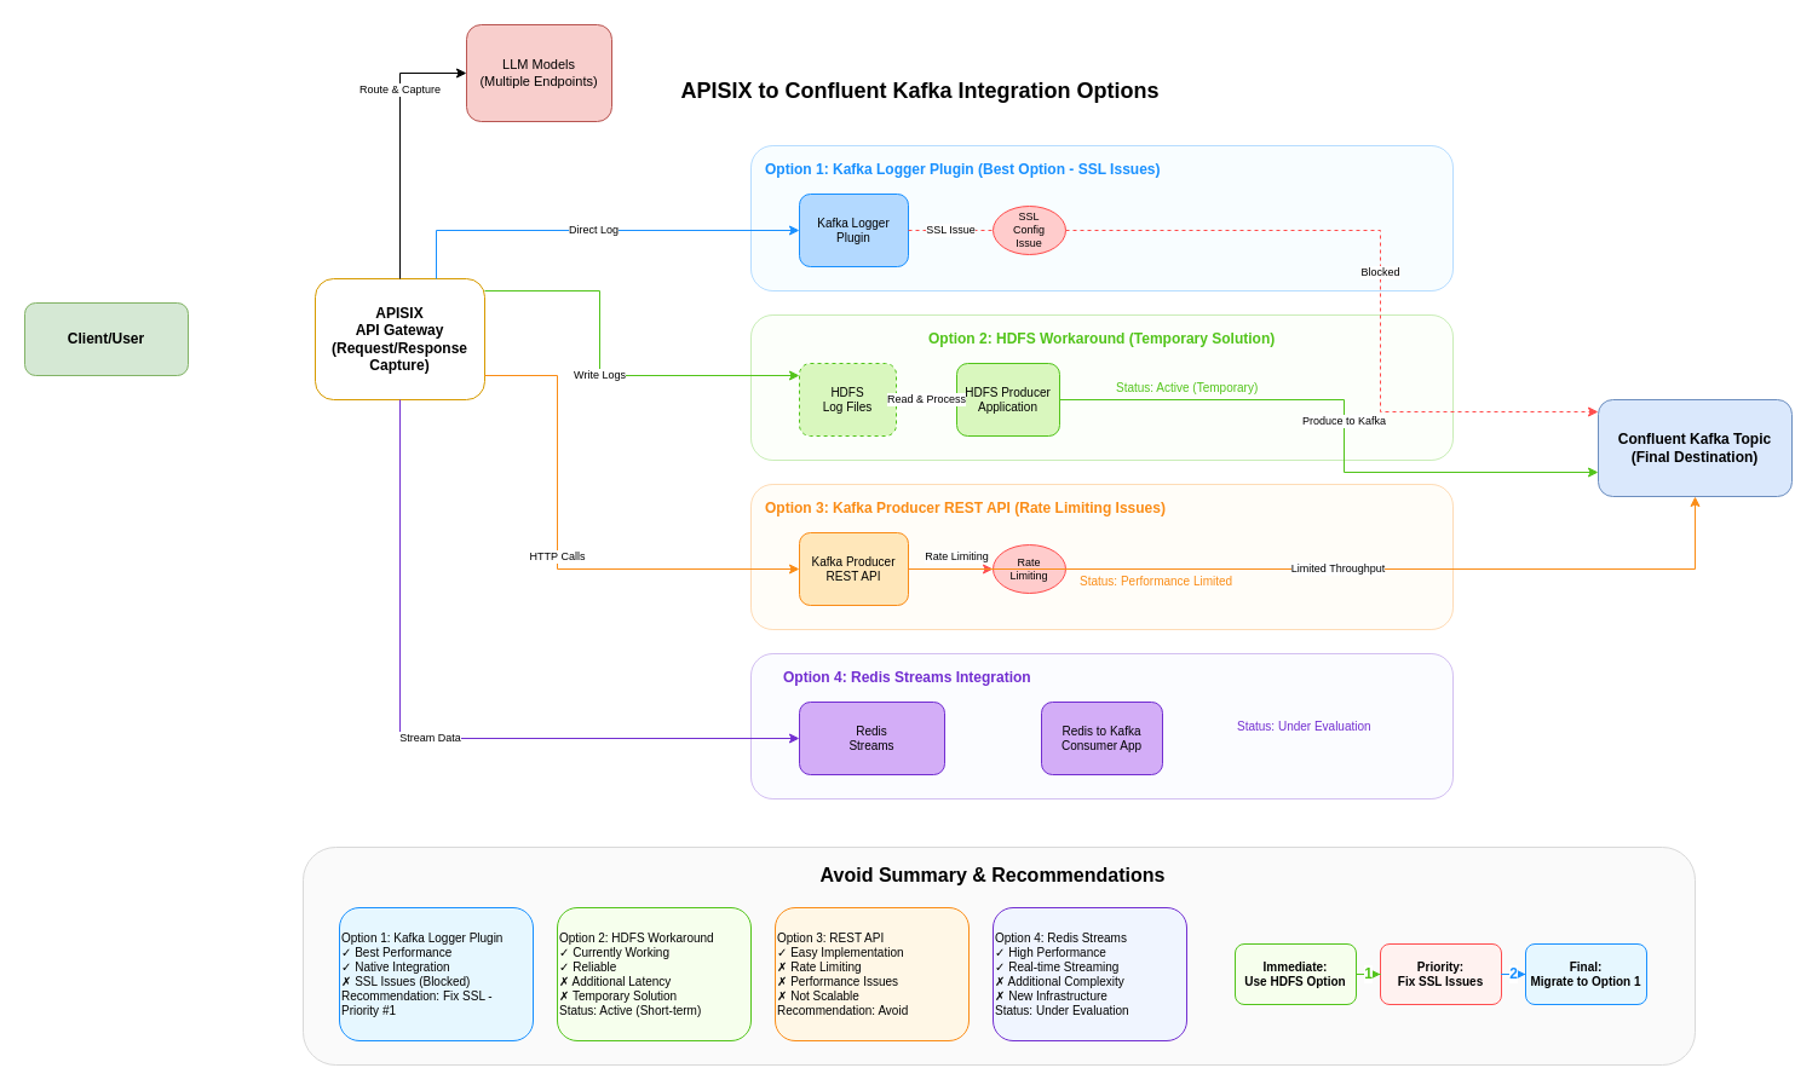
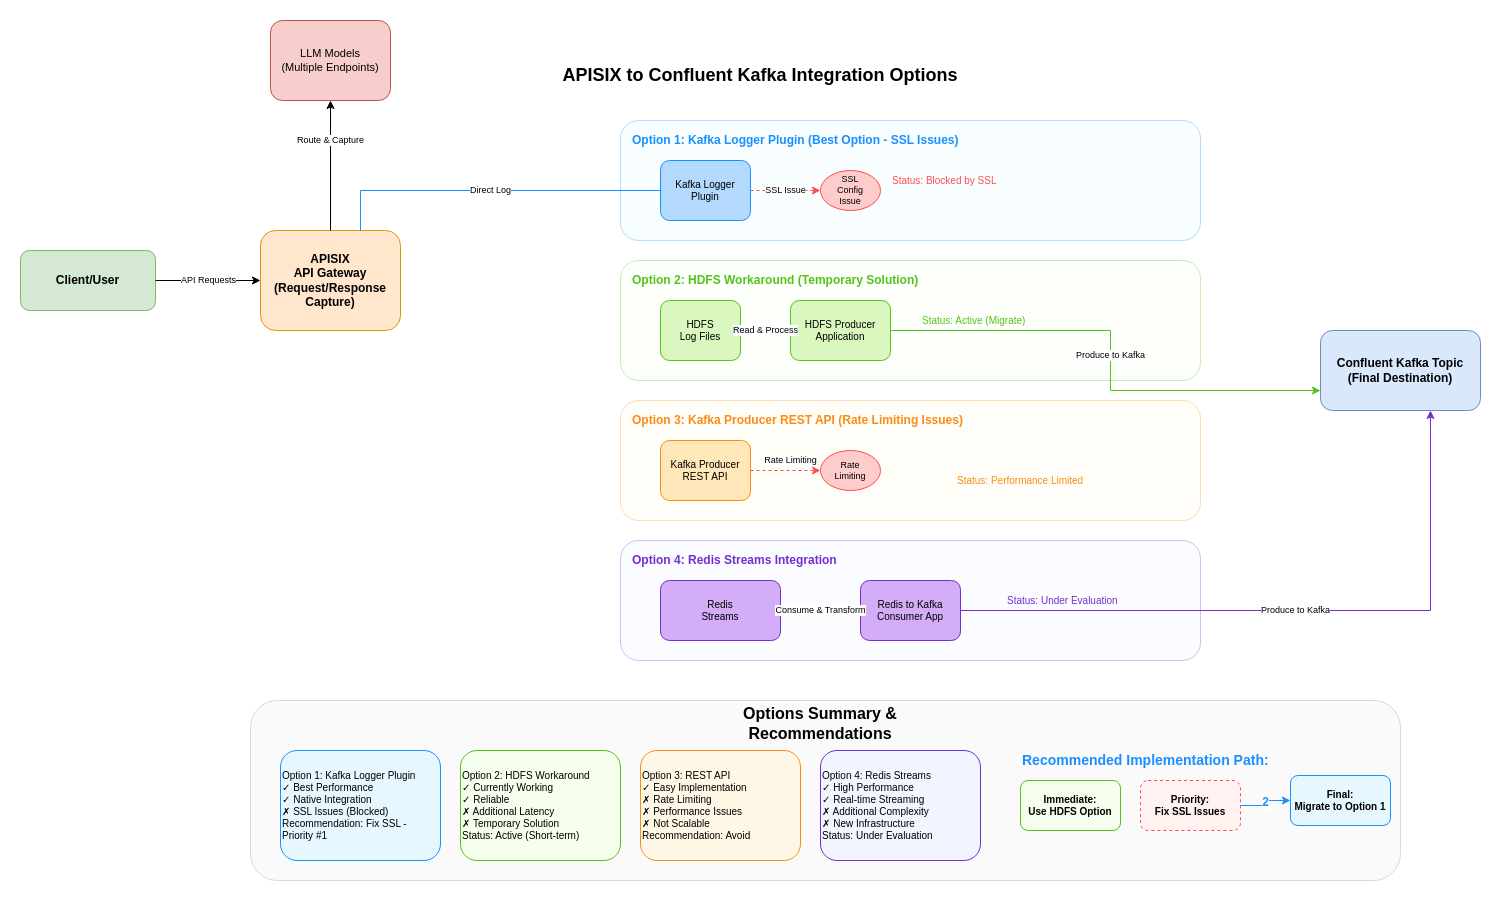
  <mxCell id="0" />
  <mxCell id="1" parent="0" />
  <mxCell id="2" value="APISIX to Confluent Kafka Integration Options" style="text;html=1;strokeColor=none;fillColor=none;align=center;verticalAlign=middle;whiteSpace=wrap;rounded=0;fontSize=18;fontStyle=1;" vertex="1" parent="1"><mxGeometry x="560" y="60" width="400" height="30" as="geometry" /></mxCell>
  <mxCell id="3" value="Client/User" style="rounded=1;whiteSpace=wrap;html=1;fillColor=#d5e8d4;strokeColor=#82b366;fontStyle=1;fontSize=12;" vertex="1" parent="1"><mxGeometry x="20" y="250" width="135" height="60" as="geometry" /></mxCell>
- <mxCell id="4" value="APISIX&#10;API Gateway&#10;(Request/Response&#10;Capture)" style="rounded=1;whiteSpace=wrap;html=1;fillColor=#ffffff;strokeColor=#d79b00;fontStyle=1;fontSize=12;" vertex="1" parent="1"><mxGeometry x="260" y="230" width="140" height="100" as="geometry" /></mxCell>
- <mxCell id="5" value="LLM Models&#10;(Multiple Endpoints)" style="rounded=1;whiteSpace=wrap;html=1;fillColor=#f8cecc;strokeColor=#b85450;fontSize=11;" vertex="1" parent="1"><mxGeometry x="385" y="20" width="120" height="80" as="geometry" /></mxCell>
+ <mxCell id="4" value="APISIX&#10;API Gateway&#10;(Request/Response&#10;Capture)" style="rounded=1;whiteSpace=wrap;html=1;fillColor=#ffe6cc;strokeColor=#d79b00;fontStyle=1;fontSize=12;" vertex="1" parent="1"><mxGeometry x="260" y="230" width="140" height="100" as="geometry" /></mxCell>
+ <mxCell id="5" value="LLM Models&#10;(Multiple Endpoints)" style="rounded=1;whiteSpace=wrap;html=1;fillColor=#f8cecc;strokeColor=#b85450;fontSize=11;" vertex="1" parent="1"><mxGeometry x="270" y="20" width="120" height="80" as="geometry" /></mxCell>
  <mxCell id="6" value="Confluent Kafka Topic&#10;(Final Destination)" style="rounded=1;whiteSpace=wrap;html=1;fillColor=#dae8fc;strokeColor=#6c8ebf;fontStyle=1;fontSize=12;" vertex="1" parent="1"><mxGeometry x="1320" y="330" width="160" height="80" as="geometry" /></mxCell>
  <mxCell id="7" value="" style="rounded=1;whiteSpace=wrap;html=1;fillColor=#e6f7ff;strokeColor=#1890ff;opacity=30;" vertex="1" parent="1"><mxGeometry x="620" y="120" width="580" height="120" as="geometry" /></mxCell>
  <mxCell id="8" value="Option 1: Kafka Logger Plugin (Best Option - SSL Issues)" style="text;html=1;strokeColor=none;fillColor=none;align=left;verticalAlign=middle;whiteSpace=wrap;rounded=0;fontSize=12;fontStyle=1;fontColor=#1890ff;" vertex="1" parent="1"><mxGeometry x="630" y="130" width="350" height="20" as="geometry" /></mxCell>
  <mxCell id="9" value="Kafka Logger&#10;Plugin" style="rounded=1;whiteSpace=wrap;html=1;fillColor=#b3d9ff;strokeColor=#1890ff;fontSize=10;" vertex="1" parent="1"><mxGeometry x="660" y="160" width="90" height="60" as="geometry" /></mxCell>
  <mxCell id="10" value="SSL&#10;Config&#10;Issue" style="ellipse;whiteSpace=wrap;html=1;fillColor=#ffcccc;strokeColor=#ff4d4d;fontSize=9;" vertex="1" parent="1"><mxGeometry x="820" y="170" width="60" height="40" as="geometry" /></mxCell>
+ <mxCell id="11" value="Status: Blocked by SSL" style="text;html=1;strokeColor=none;fillColor=none;align=left;verticalAlign=middle;whiteSpace=wrap;rounded=0;fontSize=10;fontColor=#ff4d4f;" vertex="1" parent="1"><mxGeometry x="890" y="170" width="120" height="20" as="geometry" /></mxCell>
  <mxCell id="12" value="" style="rounded=1;whiteSpace=wrap;html=1;fillColor=#f6ffed;strokeColor=#52c41a;opacity=30;" vertex="1" parent="1"><mxGeometry x="620" y="260" width="580" height="120" as="geometry" /></mxCell>
- <mxCell id="13" value="Option 2: HDFS Workaround (Temporary Solution)" style="text;html=1;strokeColor=none;fillColor=none;align=left;verticalAlign=middle;whiteSpace=wrap;rounded=0;fontSize=12;fontStyle=1;fontColor=#52c41a;" vertex="1" parent="1"><mxGeometry x="765" y="270" width="300" height="20" as="geometry" /></mxCell>
- <mxCell id="14" value="HDFS&#10;Log Files" style="rounded=1;whiteSpace=wrap;html=1;fillColor=#d9f7be;strokeColor=#52c41a;fontSize=10;dashed=1;" vertex="1" parent="1"><mxGeometry x="660" y="300" width="80" height="60" as="geometry" /></mxCell>
- <mxCell id="15" value="HDFS Producer&#10;Application" style="rounded=1;whiteSpace=wrap;html=1;fillColor=#d9f7be;strokeColor=#52c41a;fontSize=10;" vertex="1" parent="1"><mxGeometry x="790" y="300" width="85" height="60" as="geometry" /></mxCell>
- <mxCell id="16" value="Status: Active (Temporary)" style="text;html=1;strokeColor=none;fillColor=none;align=left;verticalAlign=middle;whiteSpace=wrap;rounded=0;fontSize=10;fontColor=#52c41a;" vertex="1" parent="1"><mxGeometry x="920" y="310" width="140" height="20" as="geometry" /></mxCell>
+ <mxCell id="13" value="Option 2: HDFS Workaround (Temporary Solution)" style="text;html=1;strokeColor=none;fillColor=none;align=left;verticalAlign=middle;whiteSpace=wrap;rounded=0;fontSize=12;fontStyle=1;fontColor=#52c41a;" vertex="1" parent="1"><mxGeometry x="630" y="270" width="300" height="20" as="geometry" /></mxCell>
+ <mxCell id="14" value="HDFS&#10;Log Files" style="rounded=1;whiteSpace=wrap;html=1;fillColor=#d9f7be;strokeColor=#52c41a;fontSize=10;" vertex="1" parent="1"><mxGeometry x="660" y="300" width="80" height="60" as="geometry" /></mxCell>
+ <mxCell id="15" value="HDFS Producer&#10;Application" style="rounded=1;whiteSpace=wrap;html=1;fillColor=#d9f7be;strokeColor=#52c41a;fontSize=10;" vertex="1" parent="1"><mxGeometry x="790" y="300" width="100" height="60" as="geometry" /></mxCell>
+ <mxCell id="16" value="Status: Active (Migrate)" style="text;html=1;strokeColor=none;fillColor=none;align=left;verticalAlign=middle;whiteSpace=wrap;rounded=0;fontSize=10;fontColor=#52c41a;" vertex="1" parent="1"><mxGeometry x="920" y="310" width="140" height="20" as="geometry" /></mxCell>
  <mxCell id="17" value="" style="rounded=1;whiteSpace=wrap;html=1;fillColor=#fff7e6;strokeColor=#fa8c16;opacity=30;" vertex="1" parent="1"><mxGeometry x="620" y="400" width="580" height="120" as="geometry" /></mxCell>
  <mxCell id="18" value="Option 3: Kafka Producer REST API (Rate Limiting Issues)" style="text;html=1;strokeColor=none;fillColor=none;align=left;verticalAlign=middle;whiteSpace=wrap;rounded=0;fontSize=12;fontStyle=1;fontColor=#fa8c16;" vertex="1" parent="1"><mxGeometry x="630" y="410" width="350" height="20" as="geometry" /></mxCell>
  <mxCell id="19" value="Kafka Producer&#10;REST API" style="rounded=1;whiteSpace=wrap;html=1;fillColor=#ffe7ba;strokeColor=#fa8c16;fontSize=10;" vertex="1" parent="1"><mxGeometry x="660" y="440" width="90" height="60" as="geometry" /></mxCell>
  <mxCell id="20" value="Rate&#10;Limiting" style="ellipse;whiteSpace=wrap;html=1;fillColor=#ffcccc;strokeColor=#ff4d4d;fontSize=9;" vertex="1" parent="1"><mxGeometry x="820" y="450" width="60" height="40" as="geometry" /></mxCell>
- <mxCell id="21" value="Status: Performance Limited" style="text;html=1;strokeColor=none;fillColor=none;align=left;verticalAlign=middle;whiteSpace=wrap;rounded=0;fontSize=10;fontColor=#fa8c16;" vertex="1" parent="1"><mxGeometry x="890" y="470" width="150" height="20" as="geometry" /></mxCell>
+ <mxCell id="21" value="Status: Performance Limited" style="text;html=1;strokeColor=none;fillColor=none;align=left;verticalAlign=middle;whiteSpace=wrap;rounded=0;fontSize=10;fontColor=#fa8c16;" vertex="1" parent="1"><mxGeometry x="955" y="470" width="150" height="20" as="geometry" /></mxCell>
  <mxCell id="22" value="" style="rounded=1;whiteSpace=wrap;html=1;fillColor=#f0f5ff;strokeColor=#722ed1;opacity=30;" vertex="1" parent="1"><mxGeometry x="620" y="540" width="580" height="120" as="geometry" /></mxCell>
- <mxCell id="23" value="Option 4: Redis Streams Integration" style="text;html=1;strokeColor=none;fillColor=none;align=left;verticalAlign=middle;whiteSpace=wrap;rounded=0;fontSize=12;fontStyle=1;fontColor=#722ed1;" vertex="1" parent="1"><mxGeometry x="645" y="550" width="250" height="20" as="geometry" /></mxCell>
+ <mxCell id="23" value="Option 4: Redis Streams Integration" style="text;html=1;strokeColor=none;fillColor=none;align=left;verticalAlign=middle;whiteSpace=wrap;rounded=0;fontSize=12;fontStyle=1;fontColor=#722ed1;" vertex="1" parent="1"><mxGeometry x="630" y="550" width="250" height="20" as="geometry" /></mxCell>
  <mxCell id="24" value="Redis&#10;Streams" style="rounded=1;whiteSpace=wrap;html=1;fillColor=#d3adf7;strokeColor=#722ed1;fontSize=10;" vertex="1" parent="1"><mxGeometry x="660" y="580" width="120" height="60" as="geometry" /></mxCell>
  <mxCell id="25" value="Redis to Kafka&#10;Consumer App" style="rounded=1;whiteSpace=wrap;html=1;fillColor=#d3adf7;strokeColor=#722ed1;fontSize=10;" vertex="1" parent="1"><mxGeometry x="860" y="580" width="100" height="60" as="geometry" /></mxCell>
- <mxCell id="26" value="Status: Under Evaluation" style="text;html=1;strokeColor=none;fillColor=none;align=left;verticalAlign=middle;whiteSpace=wrap;rounded=0;fontSize=10;fontColor=#722ed1;" vertex="1" parent="1"><mxGeometry x="1020" y="590" width="150" height="20" as="geometry" /></mxCell>
+ <mxCell id="26" value="Status: Under Evaluation" style="text;html=1;strokeColor=none;fillColor=none;align=left;verticalAlign=middle;whiteSpace=wrap;rounded=0;fontSize=10;fontColor=#722ed1;" vertex="1" parent="1"><mxGeometry x="1005" y="590" width="150" height="20" as="geometry" /></mxCell>
+ <mxCell id="27" value="API Requests" style="edgeStyle=orthogonalEdgeStyle;rounded=0;orthogonalLoop=1;jettySize=auto;html=1;fontSize=9;" edge="1" parent="1" source="3" target="4"><mxGeometry relative="1" as="geometry" /></mxCell>
  <mxCell id="28" value="Route &amp; Capture" style="edgeStyle=orthogonalEdgeStyle;rounded=0;orthogonalLoop=1;jettySize=auto;html=1;fontSize=9;" edge="1" parent="1" source="4" target="5"><mxGeometry x="0.385" relative="1" as="geometry"><Array as="points"><mxPoint x="330" y="280" /><mxPoint x="330" y="60" /></Array><mxPoint as="offset" /></mxGeometry></mxCell>
- <mxCell id="29" value="Direct Log" style="edgeStyle=orthogonalEdgeStyle;rounded=0;orthogonalLoop=1;jettySize=auto;html=1;fontSize=9;strokeColor=#1890ff;" edge="1" parent="1" source="4" target="9"><mxGeometry relative="1" as="geometry"><Array as="points"><mxPoint x="360" y="190" /></Array></mxGeometry></mxCell>
- <mxCell id="30" value="SSL Issue" style="edgeStyle=orthogonalEdgeStyle;rounded=0;orthogonalLoop=1;jettySize=auto;html=1;fontSize=9;strokeColor=#ff4d4d;dashed=1;endArrow=none;" edge="1" parent="1" source="9" target="10"><mxGeometry relative="1" as="geometry" /></mxCell>
- <mxCell id="31" value="Blocked" style="edgeStyle=orthogonalEdgeStyle;rounded=0;orthogonalLoop=1;jettySize=auto;html=1;fontSize=9;strokeColor=#ff4d4d;dashed=1;" edge="1" parent="1" source="10" target="6"><mxGeometry relative="1" as="geometry"><Array as="points"><mxPoint x="1140" y="190" /><mxPoint x="1140" y="340" /></Array></mxGeometry></mxCell>
- <mxCell id="32" value="Write Logs" style="edgeStyle=orthogonalEdgeStyle;rounded=0;orthogonalLoop=1;jettySize=auto;html=1;fontSize=9;strokeColor=#52c41a;" edge="1" parent="1" source="4" target="14"><mxGeometry relative="1" as="geometry"><Array as="points"><mxPoint x="495" y="240" /><mxPoint x="495" y="310" /></Array></mxGeometry></mxCell>
+ <mxCell id="29" value="Direct Log" style="edgeStyle=orthogonalEdgeStyle;rounded=0;orthogonalLoop=1;jettySize=auto;html=1;fontSize=9;strokeColor=#1890ff;endArrow=none;" edge="1" parent="1" source="4" target="9"><mxGeometry relative="1" as="geometry"><Array as="points"><mxPoint x="360" y="190" /></Array></mxGeometry></mxCell>
+ <mxCell id="30" value="SSL Issue" style="edgeStyle=orthogonalEdgeStyle;rounded=0;orthogonalLoop=1;jettySize=auto;html=1;fontSize=9;strokeColor=#ff4d4d;dashed=1;" edge="1" parent="1" source="9" target="10"><mxGeometry relative="1" as="geometry" /></mxCell>
  <mxCell id="33" value="Read &amp; Process" style="edgeStyle=orthogonalEdgeStyle;rounded=0;orthogonalLoop=1;jettySize=auto;html=1;fontSize=9;strokeColor=#52c41a;" edge="1" parent="1" source="14" target="15"><mxGeometry relative="1" as="geometry" /></mxCell>
  <mxCell id="34" value="Produce to Kafka" style="edgeStyle=orthogonalEdgeStyle;rounded=0;orthogonalLoop=1;jettySize=auto;html=1;fontSize=9;strokeColor=#52c41a;" edge="1" parent="1" source="15" target="6"><mxGeometry relative="1" as="geometry"><Array as="points"><mxPoint x="1110" y="330" /><mxPoint x="1110" y="390" /></Array></mxGeometry></mxCell>
- <mxCell id="35" value="HTTP Calls" style="edgeStyle=orthogonalEdgeStyle;rounded=0;orthogonalLoop=1;jettySize=auto;html=1;fontSize=9;strokeColor=#fa8c16;" edge="1" parent="1" source="4" target="19"><mxGeometry relative="1" as="geometry"><Array as="points"><mxPoint x="460" y="310" /><mxPoint x="460" y="470" /></Array></mxGeometry></mxCell>
  <mxCell id="36" value="Rate Limiting" style="edgeStyle=orthogonalEdgeStyle;rounded=0;orthogonalLoop=1;jettySize=auto;html=1;fontSize=9;strokeColor=#ff4d4d;dashed=1;" edge="1" parent="1" source="19" target="20"><mxGeometry x="0.143" y="10" relative="1" as="geometry"><mxPoint as="offset" /></mxGeometry></mxCell>
- <mxCell id="37" value="Limited Throughput" style="edgeStyle=orthogonalEdgeStyle;rounded=0;orthogonalLoop=1;jettySize=auto;html=1;fontSize=9;strokeColor=#fa8c16;" edge="1" parent="1" source="19" target="6"><mxGeometry relative="1" as="geometry"><Array as="points"><mxPoint x="1400" y="470" /></Array></mxGeometry></mxCell>
- <mxCell id="38" value="Stream Data" style="edgeStyle=orthogonalEdgeStyle;rounded=0;orthogonalLoop=1;jettySize=auto;html=1;fontSize=9;strokeColor=#722ed1;" edge="1" parent="1" source="4" target="24"><mxGeometry relative="1" as="geometry"><Array as="points"><mxPoint x="330" y="610" /></Array></mxGeometry></mxCell>
+ <mxCell id="39" value="Consume &amp; Transform" style="edgeStyle=orthogonalEdgeStyle;rounded=0;orthogonalLoop=1;jettySize=auto;html=1;fontSize=9;strokeColor=#722ed1;" edge="1" parent="1" source="24" target="25"><mxGeometry relative="1" as="geometry" /></mxCell>
+ <mxCell id="40" value="Produce to Kafka" style="edgeStyle=orthogonalEdgeStyle;rounded=0;orthogonalLoop=1;jettySize=auto;html=1;fontSize=9;strokeColor=#722ed1;" edge="1" parent="1" source="25" target="6"><mxGeometry relative="1" as="geometry"><Array as="points"><mxPoint x="1430" y="610" /></Array></mxGeometry></mxCell>
  <mxCell id="41" value="" style="rounded=1;whiteSpace=wrap;html=1;fillColor=#fafafa;strokeColor=#d9d9d9;" vertex="1" parent="1"><mxGeometry x="250" y="700" width="1150" height="180" as="geometry" /></mxCell>
- <mxCell id="42" value="Avoid Summary &amp; Recommendations" style="text;html=1;strokeColor=none;fillColor=none;align=center;verticalAlign=middle;whiteSpace=wrap;rounded=0;fontSize=16;fontStyle=1;" vertex="1" parent="1"><mxGeometry x="670" y="710" width="300" height="25" as="geometry" /></mxCell>
+ <mxCell id="42" value="Options Summary &amp; Recommendations" style="text;html=1;strokeColor=none;fillColor=none;align=center;verticalAlign=middle;whiteSpace=wrap;rounded=0;fontSize=16;fontStyle=1;" vertex="1" parent="1"><mxGeometry x="670" y="710" width="300" height="25" as="geometry" /></mxCell>
  <mxCell id="43" value="Option 1: Kafka Logger Plugin&#10;✓ Best Performance&#10;✓ Native Integration&#10;✗ SSL Issues (Blocked)&#10;Recommendation: Fix SSL - Priority #1" style="rounded=1;whiteSpace=wrap;html=1;fillColor=#e6f7ff;strokeColor=#1890ff;fontSize=10;align=left;" vertex="1" parent="1"><mxGeometry x="280" y="750" width="160" height="110" as="geometry" /></mxCell>
  <mxCell id="44" value="Option 2: HDFS Workaround&#10;✓ Currently Working&#10;✓ Reliable&#10;✗ Additional Latency&#10;✗ Temporary Solution&#10;Status: Active (Short-term)" style="rounded=1;whiteSpace=wrap;html=1;fillColor=#f6ffed;strokeColor=#52c41a;fontSize=10;align=left;" vertex="1" parent="1"><mxGeometry x="460" y="750" width="160" height="110" as="geometry" /></mxCell>
  <mxCell id="45" value="Option 3: REST API&#10;✓ Easy Implementation&#10;✗ Rate Limiting&#10;✗ Performance Issues&#10;✗ Not Scalable&#10;Recommendation: Avoid" style="rounded=1;whiteSpace=wrap;html=1;fillColor=#fff7e6;strokeColor=#fa8c16;fontSize=10;align=left;" vertex="1" parent="1"><mxGeometry x="640" y="750" width="160" height="110" as="geometry" /></mxCell>
  <mxCell id="46" value="Option 4: Redis Streams&#10;✓ High Performance&#10;✓ Real-time Streaming&#10;✗ Additional Complexity&#10;✗ New Infrastructure&#10;Status: Under Evaluation" style="rounded=1;whiteSpace=wrap;html=1;fillColor=#f0f5ff;strokeColor=#722ed1;fontSize=10;align=left;" vertex="1" parent="1"><mxGeometry x="820" y="750" width="160" height="110" as="geometry" /></mxCell>
+ <mxCell id="47" value="Recommended Implementation Path:" style="text;html=1;strokeColor=none;fillColor=none;align=left;verticalAlign=middle;whiteSpace=wrap;rounded=0;fontSize=14;fontStyle=1;fontColor=#1890ff;" vertex="1" parent="1"><mxGeometry x="1020" y="750" width="250" height="20" as="geometry" /></mxCell>
  <mxCell id="48" value="Immediate:&#10;Use HDFS Option" style="rounded=1;whiteSpace=wrap;html=1;fillColor=#f6ffed;strokeColor=#52c41a;fontSize=10;fontStyle=1;align=center;" vertex="1" parent="1"><mxGeometry x="1020" y="780" width="100" height="50" as="geometry" /></mxCell>
- <mxCell id="49" value="Priority:&#10;Fix SSL Issues" style="rounded=1;whiteSpace=wrap;html=1;fillColor=#fff2f0;strokeColor=#ff4d4f;fontSize=10;fontStyle=1;align=center;" vertex="1" parent="1"><mxGeometry x="1140" y="780" width="100" height="50" as="geometry" /></mxCell>
- <mxCell id="50" value="Final:&#10;Migrate to Option 1" style="rounded=1;whiteSpace=wrap;html=1;fillColor=#e6f7ff;strokeColor=#1890ff;fontSize=10;fontStyle=1;align=center;" vertex="1" parent="1"><mxGeometry x="1260" y="780" width="100" height="50" as="geometry" /></mxCell>
- <mxCell id="51" value="1" style="edgeStyle=orthogonalEdgeStyle;rounded=0;orthogonalLoop=1;jettySize=auto;html=1;fontSize=12;fontColor=#52c41a;strokeColor=#52c41a;fontStyle=1;" edge="1" parent="1" source="48" target="49"><mxGeometry relative="1" as="geometry" /></mxCell>
+ <mxCell id="49" value="Priority:&#10;Fix SSL Issues" style="rounded=1;whiteSpace=wrap;html=1;fillColor=#fff2f0;strokeColor=#ff4d4f;fontSize=10;fontStyle=1;align=center;dashed=1;" vertex="1" parent="1"><mxGeometry x="1140" y="780" width="100" height="50" as="geometry" /></mxCell>
+ <mxCell id="50" value="Final:&#10;Migrate to Option 1" style="rounded=1;whiteSpace=wrap;html=1;fillColor=#e6f7ff;strokeColor=#1890ff;fontSize=10;fontStyle=1;align=center;" vertex="1" parent="1"><mxGeometry x="1290" y="775" width="100" height="50" as="geometry" /></mxCell>
  <mxCell id="52" value="2" style="edgeStyle=orthogonalEdgeStyle;rounded=0;orthogonalLoop=1;jettySize=auto;html=1;fontSize=12;fontColor=#1890ff;strokeColor=#1890ff;fontStyle=1;" edge="1" parent="1" source="49" target="50"><mxGeometry relative="1" as="geometry" /></mxCell>
